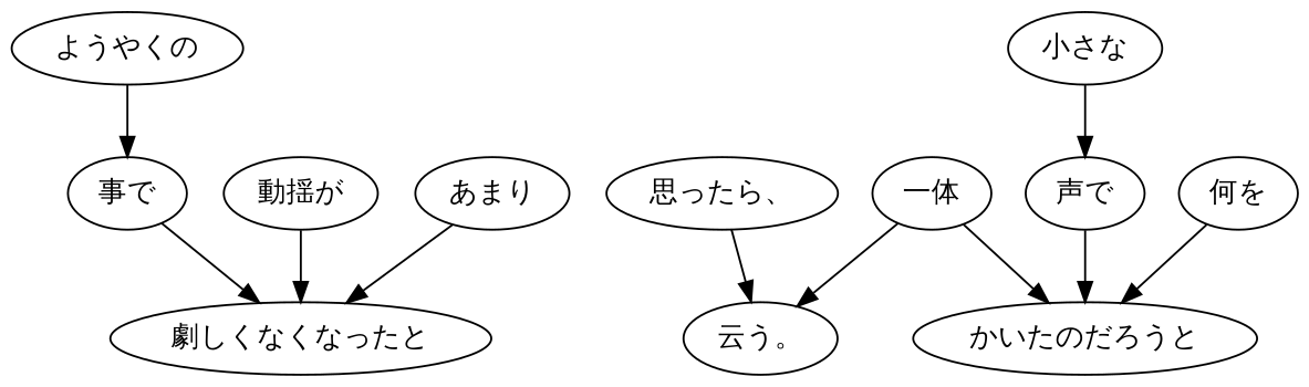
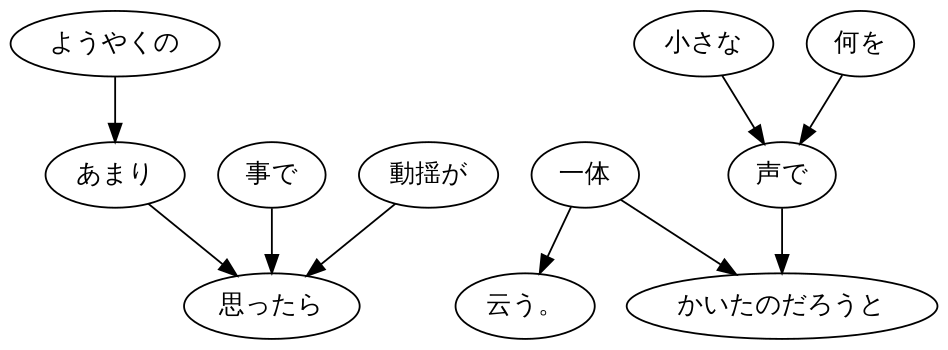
  digraph {
    fontname="Open Sans"
    node [fontname="Open Sans"]
    edge [fontname="Open Sans"]
    n1 [label="ようやくの"]
    n2 [label="事で"]
-   n3 [label="劇しくなくなったと"]
+   n3 [label="思ったら"]
    n4 [label="動揺が"]
    n5 [label="あまり"]
-   n6 [label="思ったら、"]
    n7 [label="云う。"]
    n8 [label="小さな"]
    n9 [label="声で"]
    n10 [label="かいたのだろうと"]
    n11 [label="一体"]
    n12 [label="何を"]
-   n1 -> n2
+   n1 -> n5
    n2 -> n3
    n4 -> n3
    n5 -> n3
-   n6 -> n7
    n8 -> n9
    n9 -> n10
    n11 -> n7
    n11 -> n10
-   n12 -> n10
+   n12 -> n9
  }
